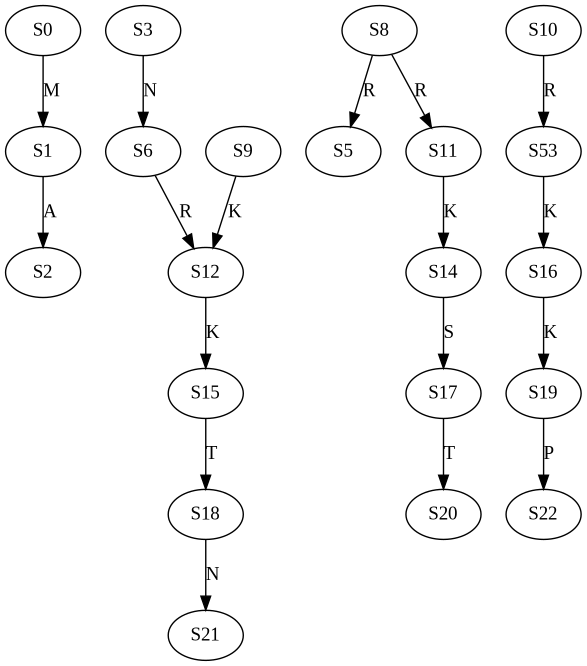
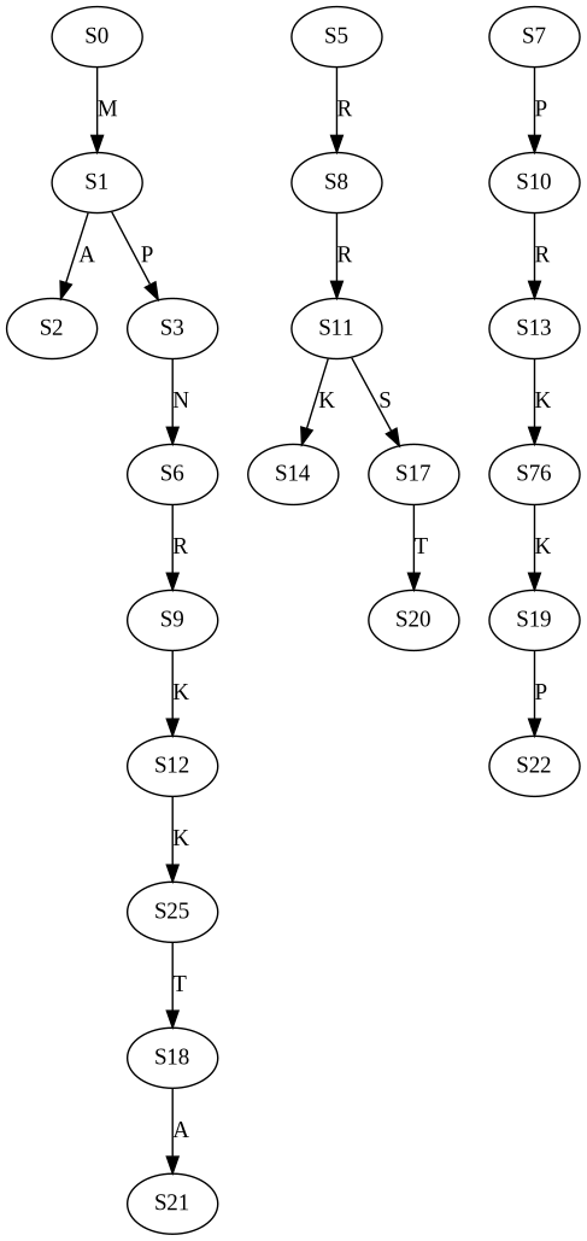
  strict digraph {
    fontname="Liberation Serif"
    node [fontname="Liberation Serif"]
    edge [fontname="Liberation Serif"]
    S0
    S1
    S2
    S3
    S6
    S5
    S8
    S9
+   S7
    S10
    S11
    S12
-   S13 [label=S53]
+   S13
    S14
-   S15
-   S16
+   S15 [label=S25]
+   S16 [label=S76]
    S17
    S18
    S19
    S20
    S21
    S22
    S0 -> S1 [label=M]
    S1 -> S2 [label=A]
+   S1 -> S3 [label=P]
    S3 -> S6 [label=N]
-   S6 -> S12 [label=R]
-   S8 -> S5 [label=R]
+   S6 -> S9 [label=R]
+   S5 -> S8 [label=R]
    S8 -> S11 [label=R]
    S9 -> S12 [label=K]
+   S7 -> S10 [label=P]
    S10 -> S13 [label=R]
    S11 -> S14 [label=K]
    S12 -> S15 [label=K]
    S13 -> S16 [label=K]
-   S14 -> S17 [label=S]
+   S11 -> S17 [label=S]
    S15 -> S18 [label=T]
    S16 -> S19 [label=K]
    S17 -> S20 [label=T]
-   S18 -> S21 [label=N]
+   S18 -> S21 [label=A]
    S19 -> S22 [label=P]
  }
